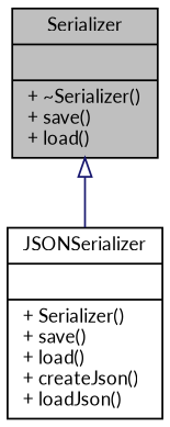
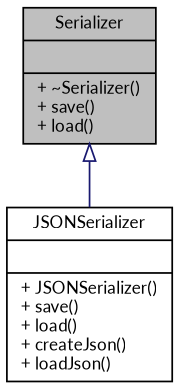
  digraph {
    fontname=Lato
    node [color=black fontname=Lato fontsize=10 shape=record style=filled]
    n1 [fillcolor=grey75 fontcolor=black height=0.2 label="{Serializer\n||+ ~Serializer()\l+ save()\l+ load()\l}" width=0.4]
-   n2 [fillcolor=white height=0.2 label="{JSONSerializer\n||+ Serializer()\l+ save()\l+ load()\l+ createJson()\l+ loadJson()\l}" width=0.4]
+   n2 [fillcolor=white height=0.2 label="{JSONSerializer\n||+ JSONSerializer()\l+ save()\l+ load()\l+ createJson()\l+ loadJson()\l}" width=0.4]
    n1 -> n2 [arrowtail=onormal color=midnightblue dir=back fontname=Lato fontsize=10 labelfontname=Helvetica labelfontsize=10 style=solid]
  }
